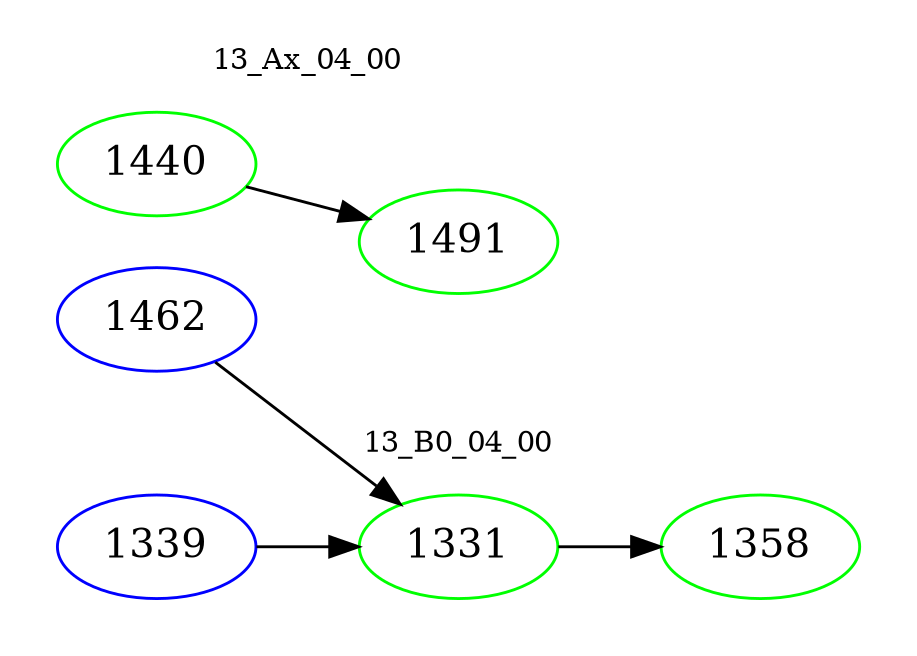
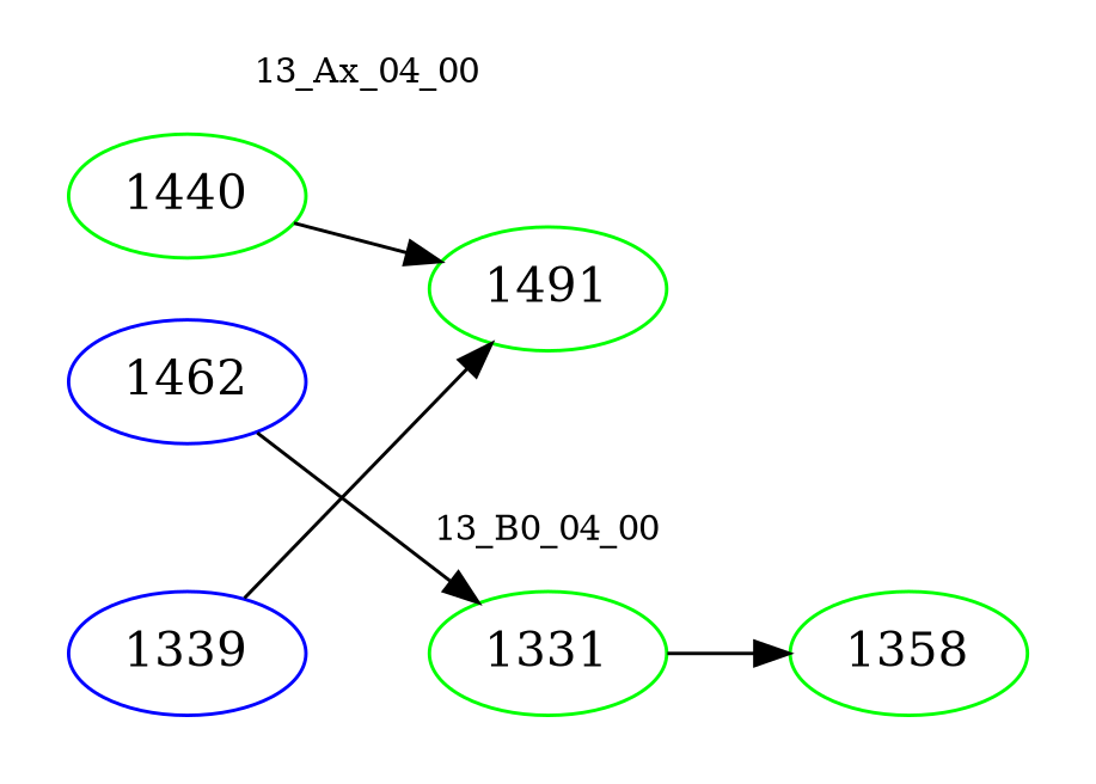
  digraph {
    rankdir=LR
    node [color=green]
    edge [color=black]
    n1 [color=blue label=1462]
    n2 [label=1440]
    n3 [label=1491]
    n4 [color=blue label=1339]
    n5 [label=1331]
    n6 [label=1358]
    subgraph cluster_1 {
      color=white
      fontsize=10
      label="13_Ax_04_00"
      n1
      n2
      n3
    }
    subgraph cluster_2 {
      color=white
      fontsize=10
      label="13_B0_04_00"
      n4
      n5
      n6
    }
    n1 -> n5
    n2 -> n3
-   n4 -> n5
+   n4 -> n3
    n5 -> n6
  }
